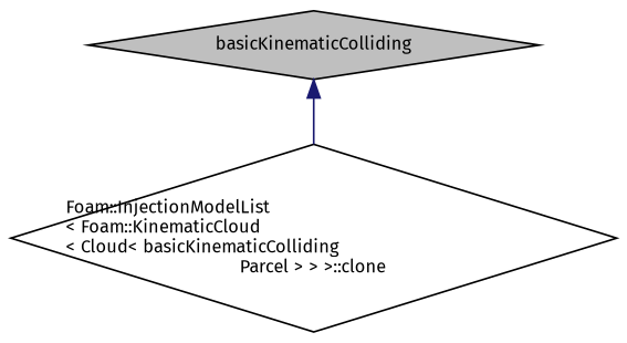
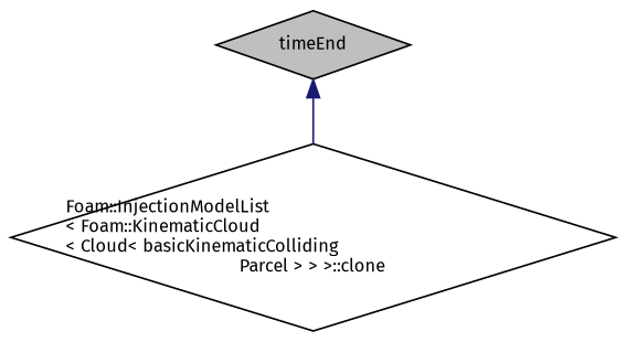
  digraph {
    rankdir=TB
    fontname="Fira Sans"
    node [color=black fontname="Fira Sans" fontsize=10 shape=diamond]
-   n1 [fillcolor=grey75 fontcolor=black height=0.2 label=basicKinematicColliding style=filled width=0.4]
+   n1 [fillcolor=grey75 fontcolor=black height=0.2 label=timeEnd style=filled width=0.4]
    n2 [height=0.2 label="Foam::InjectionModelList\l\< Foam::KinematicCloud\l\< Cloud\< basicKinematicColliding\lParcel \> \> \>::clone" width=0.4]
    n1 -> n2 [color=midnightblue dir=back fontname="Fira Sans" fontsize=10 labelfontname=Helvetica labelfontsize=10 style=solid]
  }
